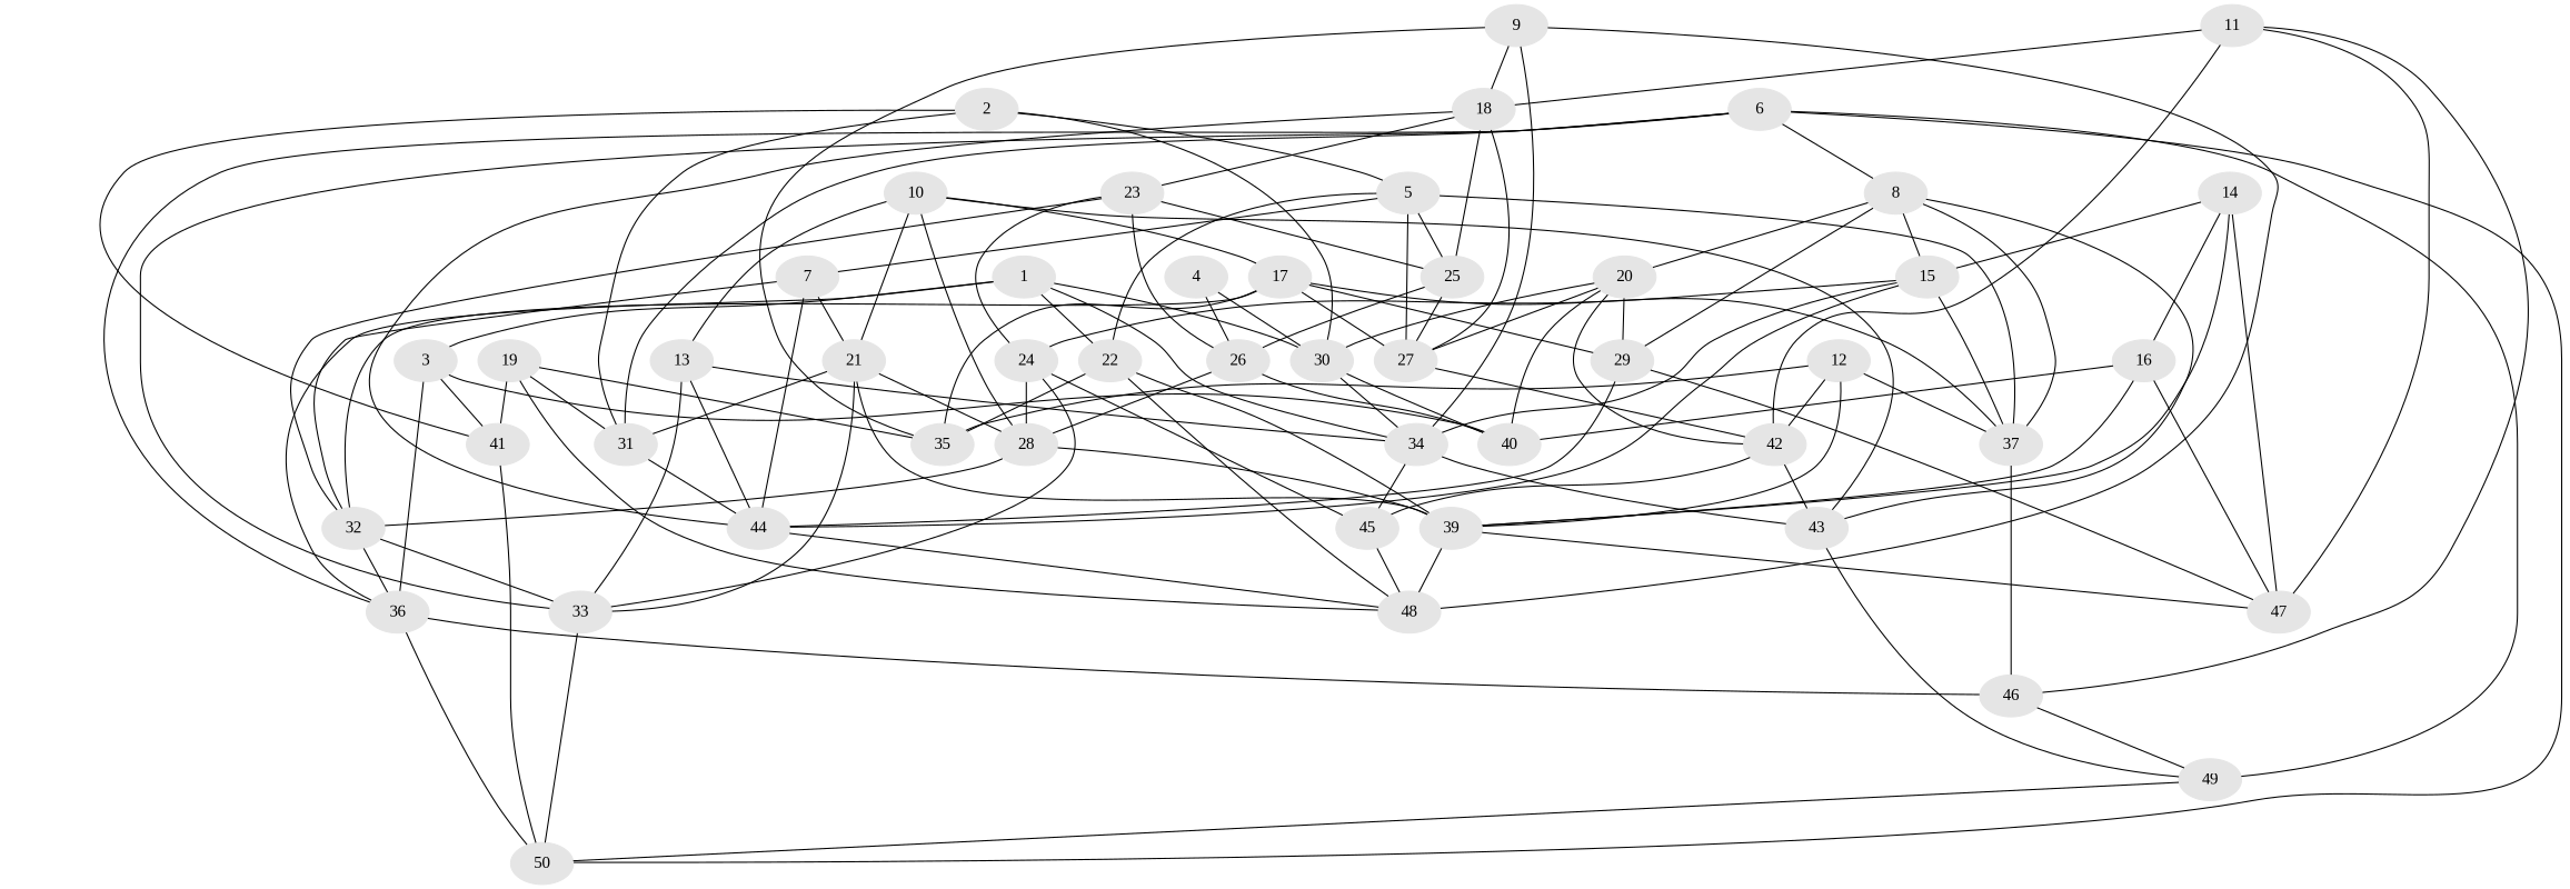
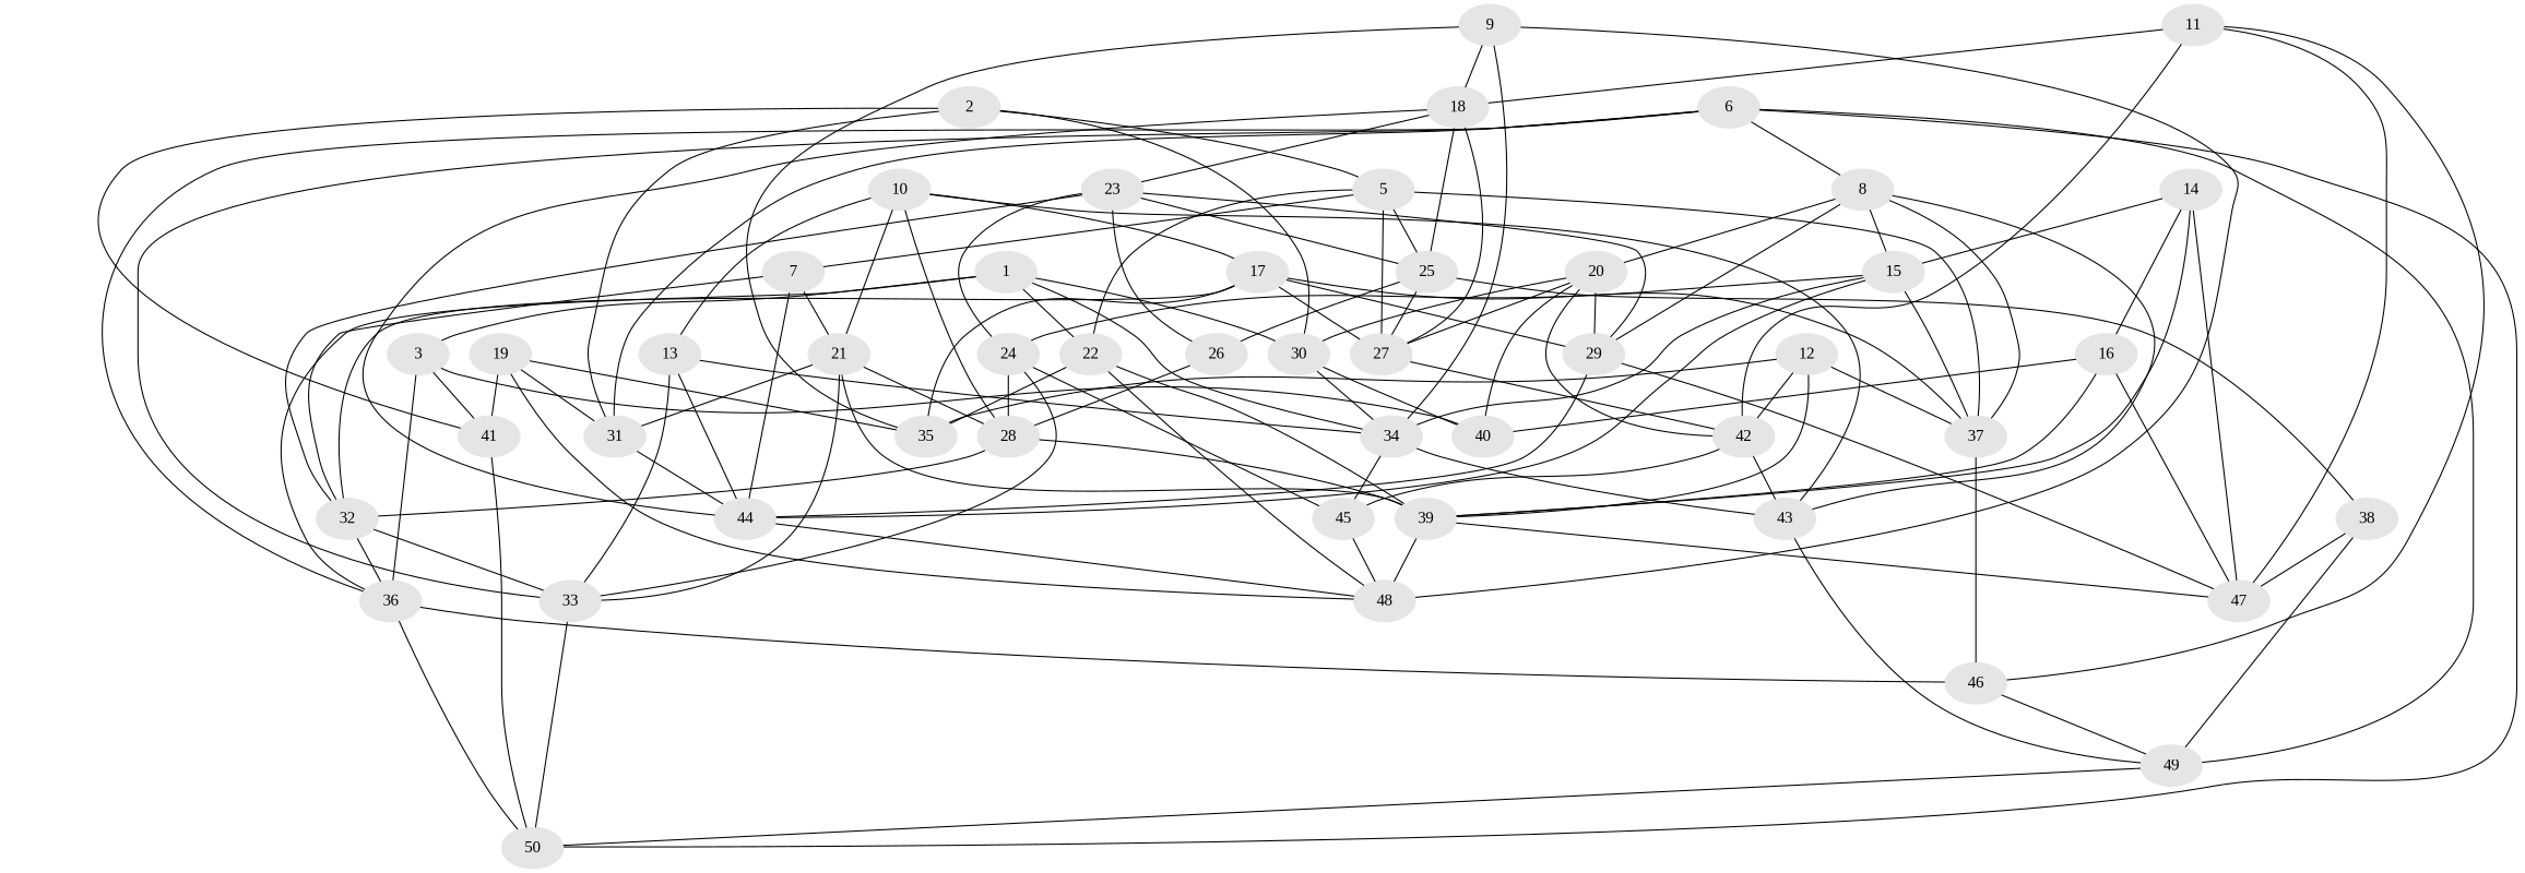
  graph {
    fontname="Liberation Serif"
    node [color=gray90 fontname="Liberation Serif" style=filled]
    edge [fontname="Liberation Serif" weight=1.0]
    1
    3
    22
    30
    34
    36
    41
    40
    35
    48
    39
    43
    45
    46
    50
    2
    5
    31
    7
    25
    27
    37
    44
-   4
    26
    10
    21
    13
    17
    28
    49
    32
+   38
    42
    6
    8
    33
    15
    20
    29
    24
    47
    9
    18
    23
    11
    12
    14
    16
    19
    1 -- 3
    1 -- 22 [weight=2.0]
    1 -- 30
    1 -- 34
    1 -- 36
    3 -- 36
    3 -- 41
    3 -- 40
    22 -- 35
    22 -- 48
    22 -- 39
    30 -- 34
    30 -- 40
    34 -- 43 [weight=2.0]
    34 -- 45
    36 -- 46
    36 -- 50
    41 -- 50 [weight=2.0]
    39 -- 48 [weight=3.0]
    39 -- 47
    43 -- 49
    45 -- 48
    46 -- 49
    2 -- 30
    2 -- 41
    2 -- 5
    2 -- 31
    5 -- 22
    5 -- 7
    5 -- 25
    5 -- 27
    5 -- 37
    31 -- 44 [weight=2.0]
    7 -- 44
    7 -- 21
    7 -- 32
    25 -- 27
    25 -- 26
+   25 -- 38
    27 -- 42
    37 -- 46 [weight=2.0]
    44 -- 48
-   4 -- 30
-   4 -- 26
-   26 -- 40
    26 -- 28
    10 -- 43
    10 -- 21
    10 -- 13
    10 -- 17
    10 -- 28
    21 -- 39
    21 -- 31
    21 -- 28
    21 -- 33
    13 -- 34
    13 -- 44
    13 -- 33
    17 -- 35
    17 -- 27
    17 -- 37
    17 -- 32
    17 -- 29
    28 -- 39
    28 -- 32
    49 -- 50
    32 -- 36
    32 -- 33
+   38 -- 49 [weight=2.0]
+   38 -- 47
    42 -- 43
    42 -- 45
    6 -- 36
    6 -- 50
    6 -- 31
    6 -- 49
    6 -- 8
    6 -- 33
    8 -- 43
    8 -- 37
    8 -- 15
    8 -- 20
    8 -- 29
    33 -- 50
    15 -- 34
    15 -- 37
    15 -- 44
    15 -- 24
    20 -- 30
    20 -- 40
    20 -- 27
    20 -- 42
    20 -- 29
    29 -- 44
    29 -- 47
    24 -- 45
    24 -- 28
    24 -- 33
    9 -- 34
    9 -- 35
    9 -- 48
    9 -- 18
    18 -- 25
    18 -- 27
    18 -- 44
    18 -- 23
    23 -- 25
    23 -- 26 [weight=2.0]
    23 -- 32
+   23 -- 29
    23 -- 24 [weight=2.0]
    11 -- 46
    11 -- 42
    11 -- 47
    11 -- 18
    12 -- 35 [weight=2.0]
    12 -- 39
    12 -- 37 [weight=2.0]
    12 -- 42
    14 -- 39
    14 -- 15
    14 -- 47
    14 -- 16
    16 -- 40 [weight=2.0]
    16 -- 39
    16 -- 47
    19 -- 41 [weight=2.0]
    19 -- 35
    19 -- 48
    19 -- 31
  }
